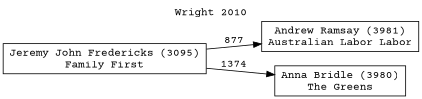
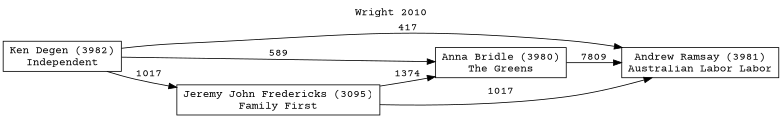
  digraph {
    fontname="Courier Prime"
    label="Wright 2010"
    labelloc=t
    mclimit=10
    rankdir=LR
    node [fontname="Courier Prime" shape=box]
    edge [fontname="Courier Prime"]
    n1 [label="Andrew Ramsay (3981)\nAustralian Labor Labor"]
    n2 [label="Anna Bridle (3980)\nThe Greens"]
    n3 [label="Jeremy John Fredericks (3095)\nFamily First"]
-   n3 -> n1 [label=877]
+   n4 [label="Ken Degen (3982)\nIndependent"]
+   n2 -> n1 [label=7809]
+   n3 -> n1 [label=1017]
    n3 -> n2 [label=1374]
+   n4 -> n1 [label=417]
+   n4 -> n2 [label=589]
+   n4 -> n3 [label=1017]
  }
